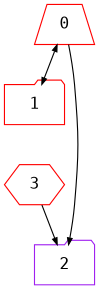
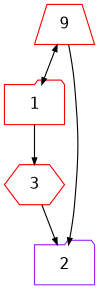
  digraph {
    node [color=red fontname=monospace shape=folder]
    edge [arrowsize=0.6]
-   0 [shape=trapezium]
+   0 [shape=trapezium label=9]
    1
    2 [color=purple]
    3 [shape=hexagon]
    0 -> 1 [dir=both]
    0 -> 2
+   1 -> 3
    3 -> 2
  }
